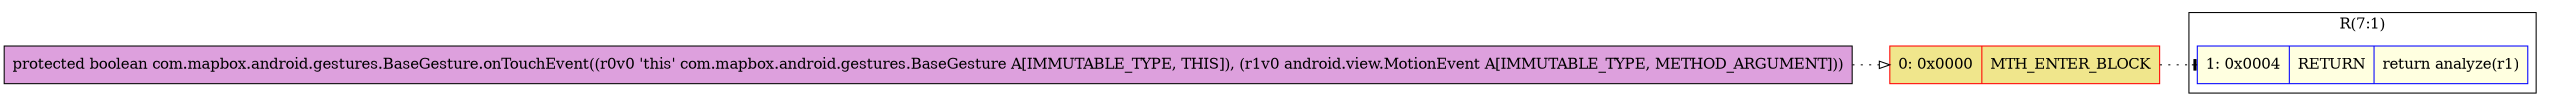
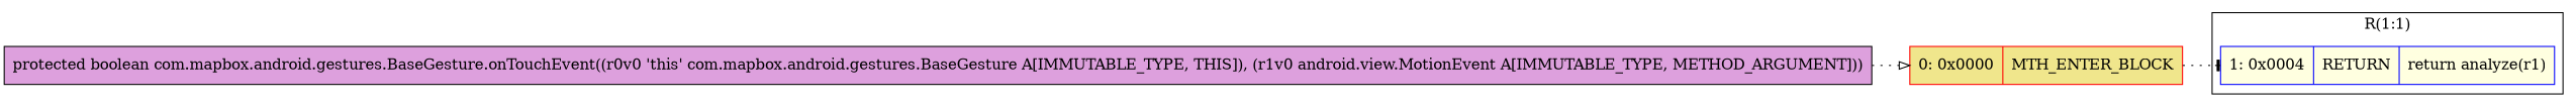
  digraph {
    rankdir=LR
    node [shape=record style=filled]
    edge [style=dotted]
    n1 [color=blue label="{1\:\ 0x0004|RETURN\l|return analyze(r1)\l}" fillcolor=lightyellow]
    n2 [color=red label="{0\:\ 0x0000|MTH_ENTER_BLOCK\l}" fillcolor=khaki]
    n3 [label="{protected boolean com.mapbox.android.gestures.BaseGesture.onTouchEvent((r0v0 'this' com.mapbox.android.gestures.BaseGesture A[IMMUTABLE_TYPE, THIS]), (r1v0 android.view.MotionEvent A[IMMUTABLE_TYPE, METHOD_ARGUMENT])) }" fillcolor=plum]
    subgraph cluster_1 {
-     label="R(7:1)"
+     label="R(1:1)"
      n1
    }
    n2 -> n1 [arrowhead=tee]
    n3 -> n2 [arrowhead=onormal]
  }
